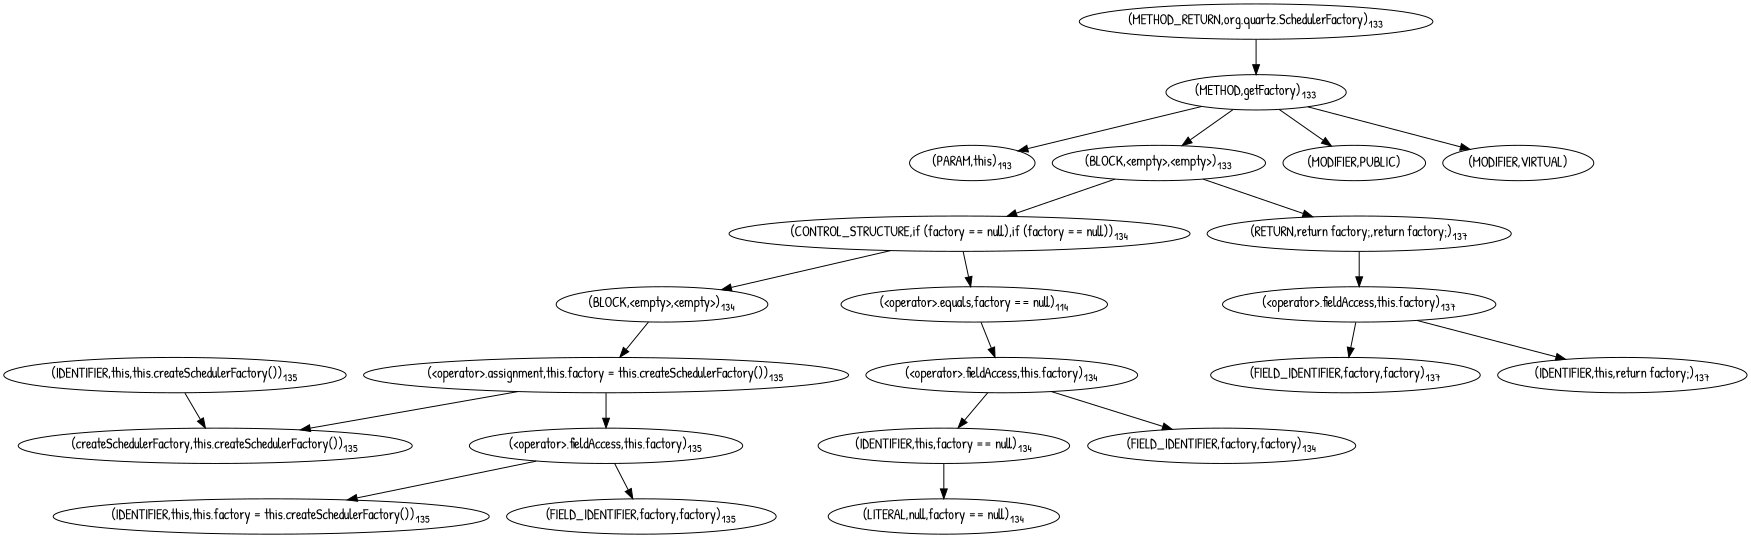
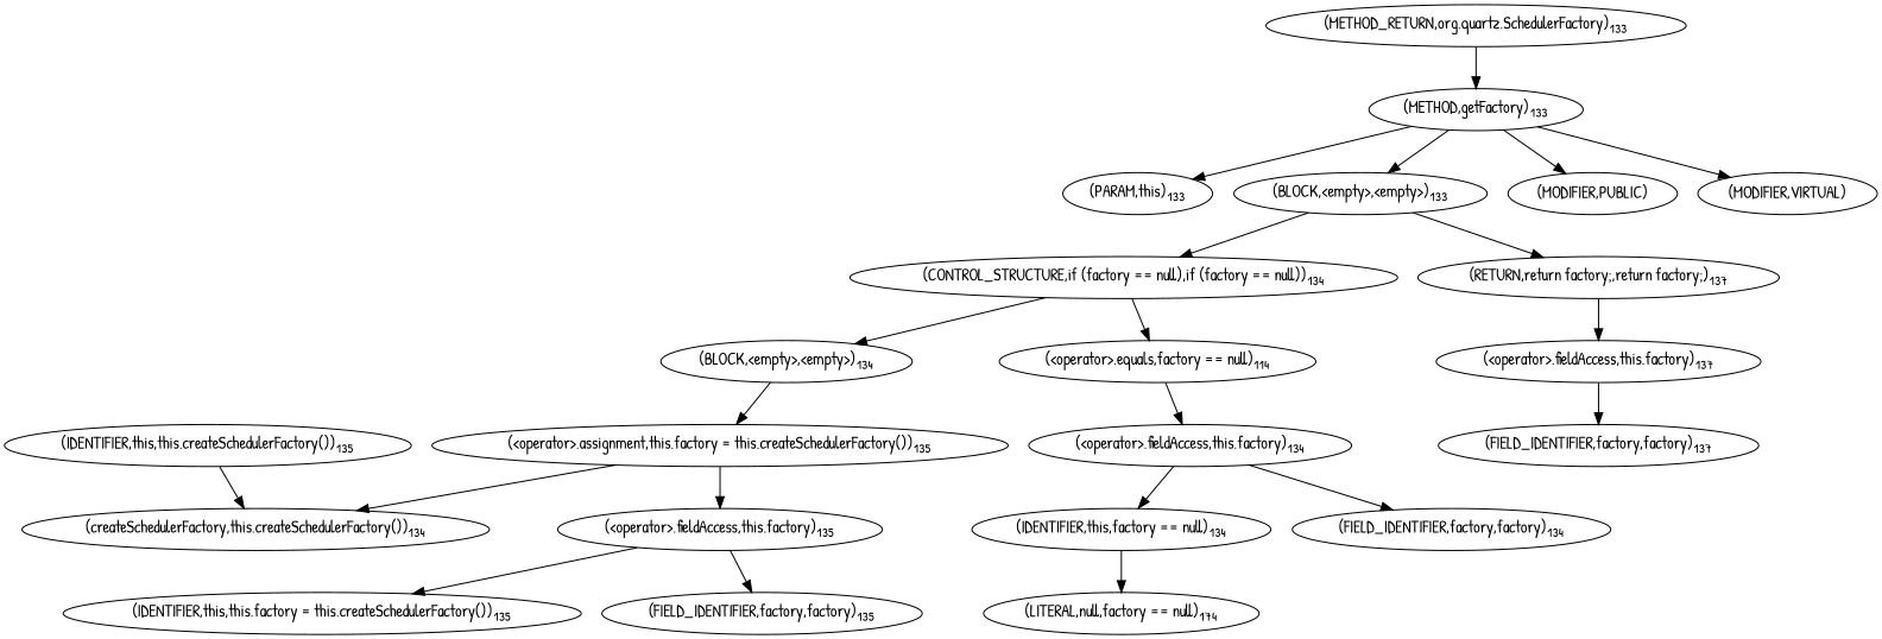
  digraph {
    fontname="Patrick Hand"
    node [fontname="Patrick Hand"]
    edge [fontname="Patrick Hand"]
    n1 [label=<(METHOD,getFactory)<SUB>133</SUB>>]
-   n2 [label=<(PARAM,this)<SUB>193</SUB>>]
+   n2 [label=<(PARAM,this)<SUB>133</SUB>>]
    n3 [label=<(BLOCK,&lt;empty&gt;,&lt;empty&gt;)<SUB>133</SUB>>]
    n4 [label=<(MODIFIER,PUBLIC)>]
    n5 [label=<(MODIFIER,VIRTUAL)>]
    n6 [label=<(CONTROL_STRUCTURE,if (factory == null),if (factory == null))<SUB>134</SUB>>]
    n7 [label=<(RETURN,return factory;,return factory;)<SUB>137</SUB>>]
    n8 [label=<(METHOD_RETURN,org.quartz.SchedulerFactory)<SUB>133</SUB>>]
    n9 [label=<(&lt;operator&gt;.equals,factory == null)<SUB>114</SUB>>]
    n10 [label=<(BLOCK,&lt;empty&gt;,&lt;empty&gt;)<SUB>134</SUB>>]
    n11 [label=<(&lt;operator&gt;.fieldAccess,this.factory)<SUB>137</SUB>>]
    n12 [label=<(&lt;operator&gt;.fieldAccess,this.factory)<SUB>134</SUB>>]
    n13 [label=<(&lt;operator&gt;.assignment,this.factory = this.createSchedulerFactory())<SUB>135</SUB>>]
    n14 [label=<(IDENTIFIER,this,factory == null)<SUB>134</SUB>>]
    n15 [label=<(FIELD_IDENTIFIER,factory,factory)<SUB>134</SUB>>]
-   n16 [label=<(LITERAL,null,factory == null)<SUB>134</SUB>>]
+   n16 [label=<(LITERAL,null,factory == null)<SUB>174</SUB>>]
    n17 [label=<(&lt;operator&gt;.fieldAccess,this.factory)<SUB>135</SUB>>]
-   n18 [label=<(createSchedulerFactory,this.createSchedulerFactory())<SUB>135</SUB>>]
+   n18 [label=<(createSchedulerFactory,this.createSchedulerFactory())<SUB>134</SUB>>]
    n19 [label=<(IDENTIFIER,this,this.factory = this.createSchedulerFactory())<SUB>135</SUB>>]
    n20 [label=<(FIELD_IDENTIFIER,factory,factory)<SUB>135</SUB>>]
    n21 [label=<(IDENTIFIER,this,this.createSchedulerFactory())<SUB>135</SUB>>]
-   n22 [label=<(IDENTIFIER,this,return factory;)<SUB>137</SUB>>]
    n23 [label=<(FIELD_IDENTIFIER,factory,factory)<SUB>137</SUB>>]
    n1 -> n2
    n1 -> n3
    n1 -> n4
    n1 -> n5
    n3 -> n6
    n3 -> n7
    n6 -> n9
    n6 -> n10
    n7 -> n11
    n8 -> n1
    n9 -> n12
    n10 -> n13
-   n11 -> n22
    n11 -> n23
    n12 -> n14
    n12 -> n15
    n13 -> n17
    n13 -> n18
    n14 -> n16
    n17 -> n19
    n17 -> n20
    n21 -> n18
  }
